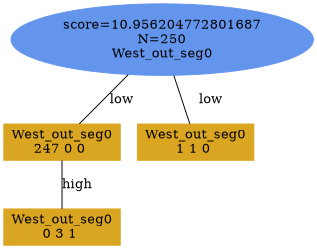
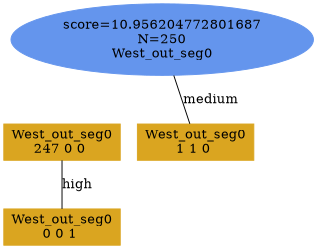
  digraph {
    node [color=goldenrod shape=box style=filled]
    edge [dir=none]
    n1 [color=cornflowerblue label="score=10.956204772801687\nN=250\nWest_out_seg0" shape=ellipse]
    n2 [label="West_out_seg0\n247 0 0 "]
    n3 [label="West_out_seg0\n1 1 0 "]
-   n4 [label="West_out_seg0\n0 3 1 "]
+   n4 [label="West_out_seg0\n0 0 1 "]
    subgraph sub_1 {
      rank=same
      n1
    }
    subgraph sub_2 {
      rank=same
      n2
    }
    subgraph sub_3 {
      rank=same
      n3
    }
    subgraph sub_4 {
      rank=same
      n4
    }
-   n1 -> n2 [label=low]
-   n1 -> n3 [label=low]
+   n1 -> n3 [label=medium]
    n2 -> n4 [label=high]
  }
